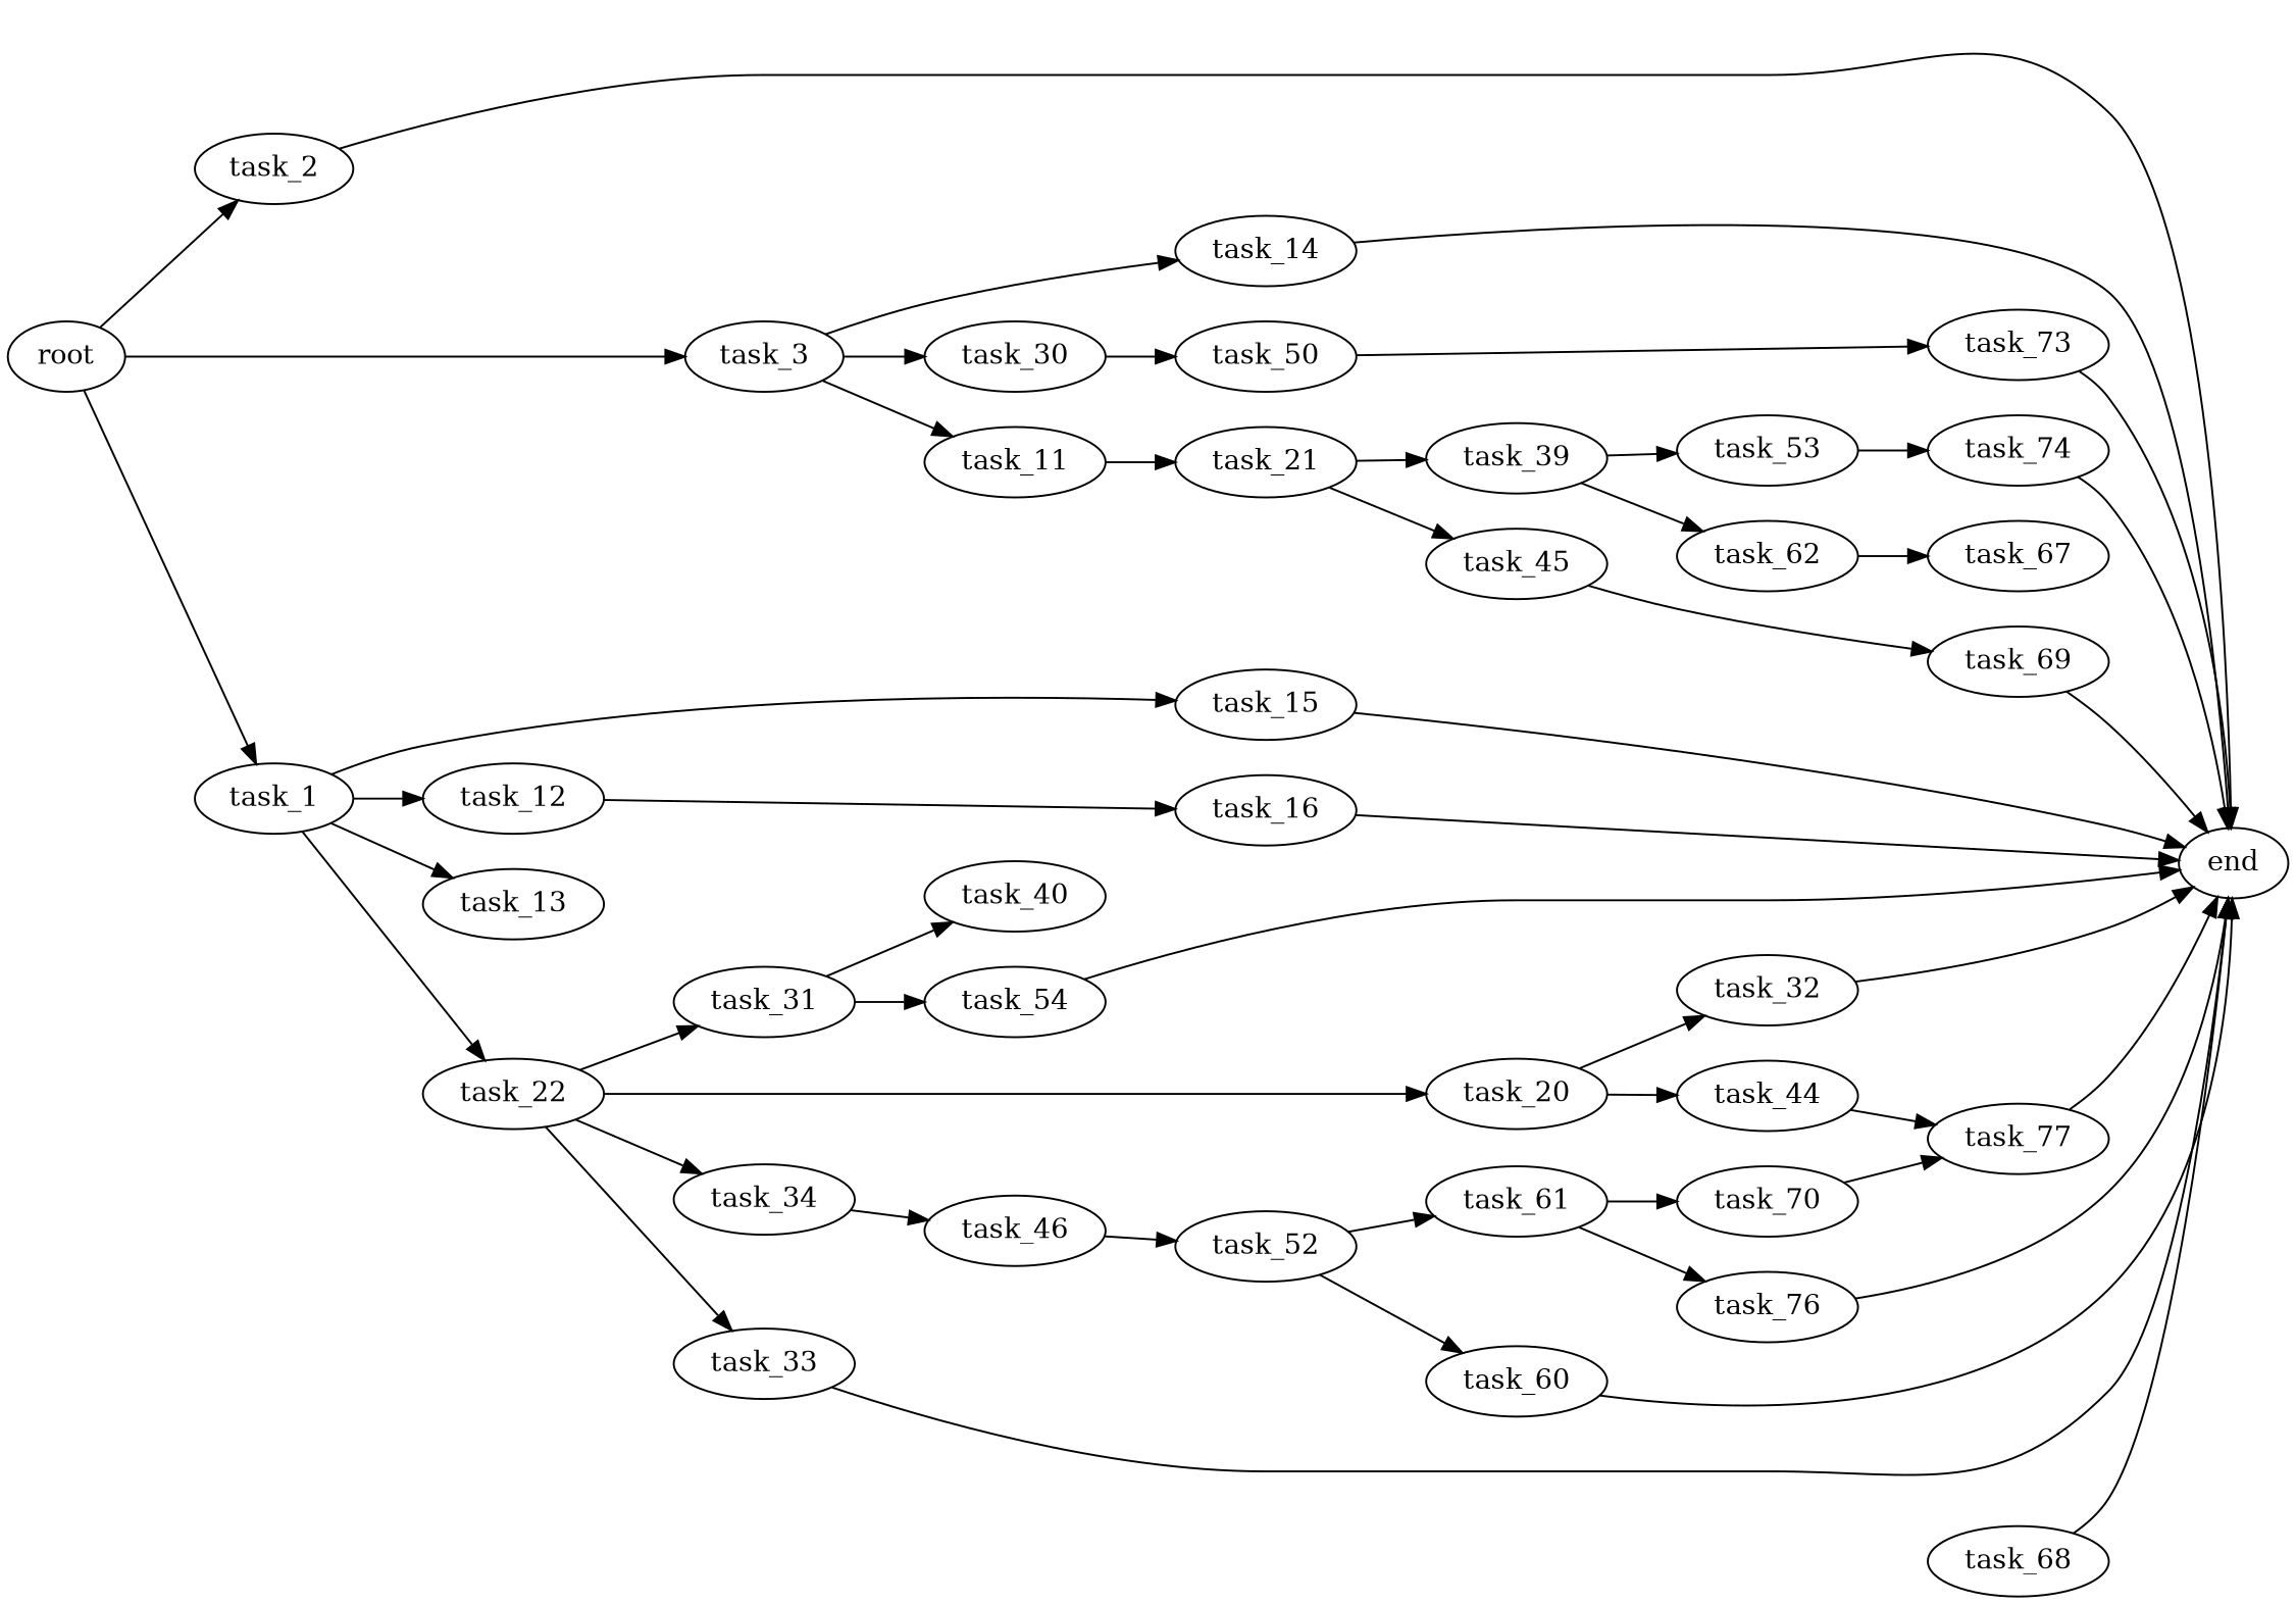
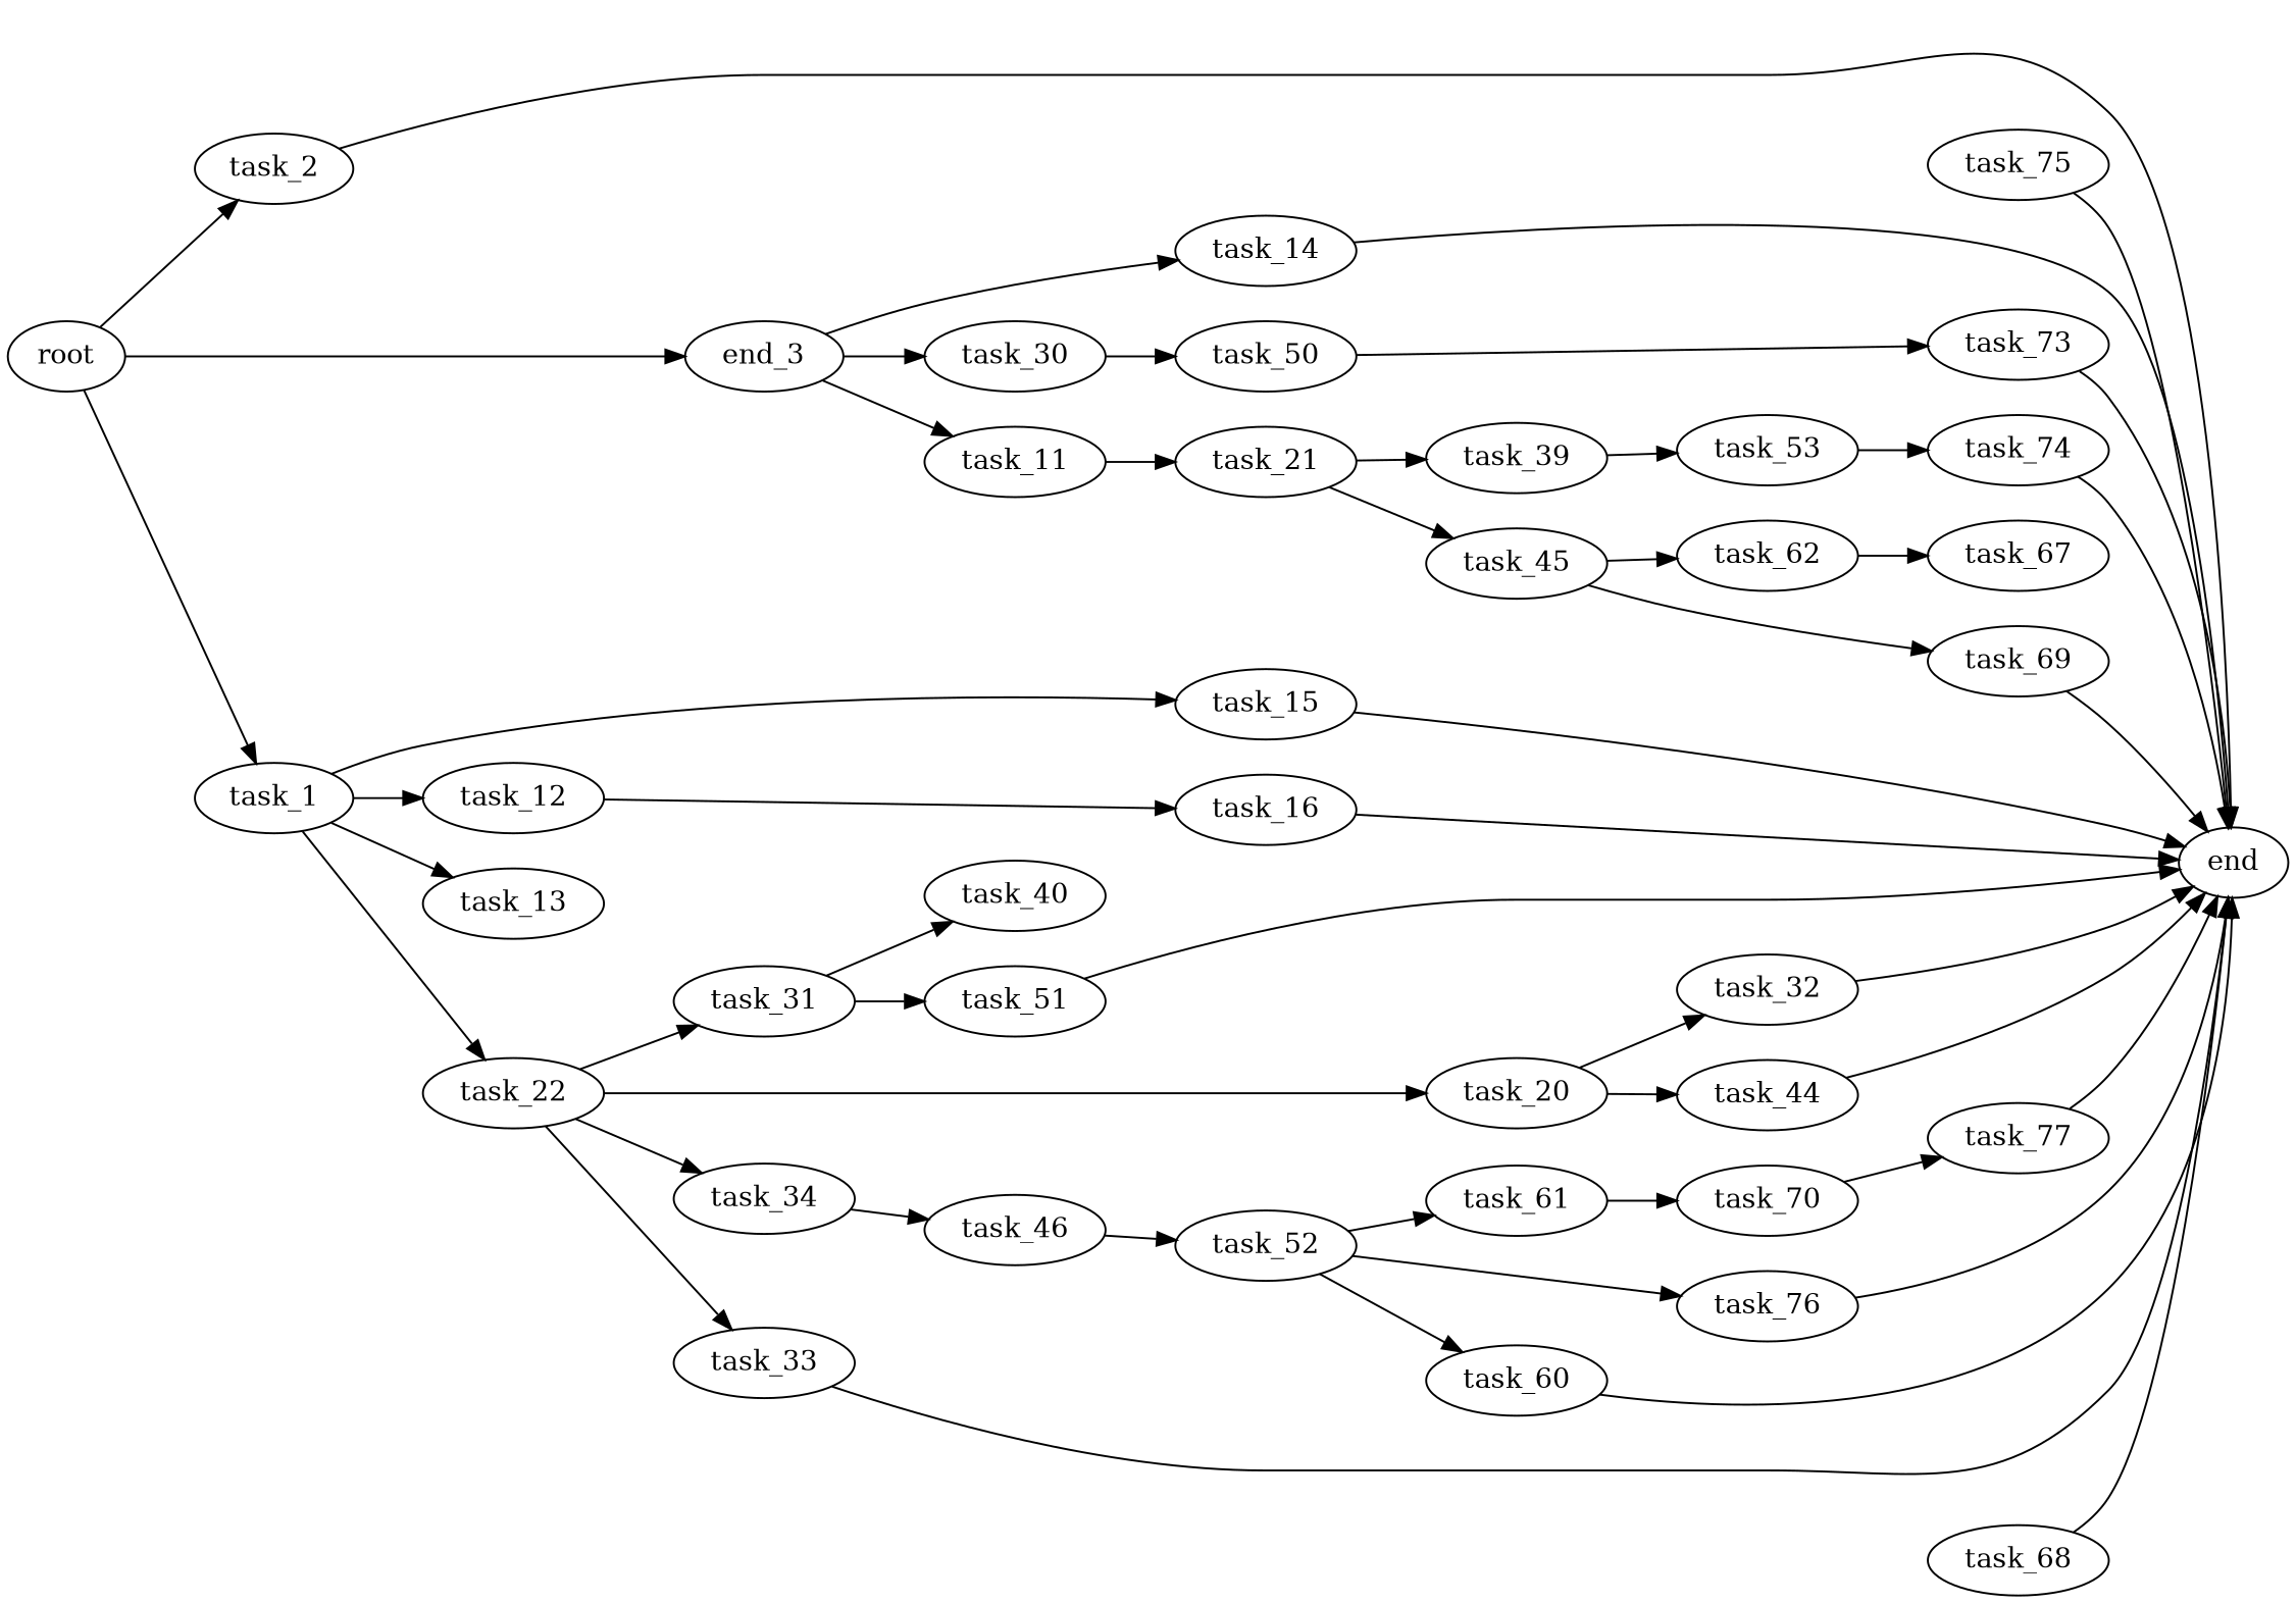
  digraph {
    rankdir=LR
    root
    task_1
    task_2
-   task_3
+   task_3 [label=end_3]
    task_12
    task_13
    task_15
    task_22
    end
    task_11
    task_14
    task_30
    n13 [label=task_16]
    task_20
    task_31
    task_33
    task_34
    task_21
    task_50
    task_32
    task_44
    task_40
-   task_51 [label=task_54]
+   task_51
    task_46
    task_39
    task_45
    task_73
    task_53
    task_62
    task_69
    task_74
    task_67
    task_52
    task_60
    task_61
    task_76
    task_68
    task_70
    task_77
+   task_75
    root -> task_1
    root -> task_2
    root -> task_3
    task_1 -> task_12
    task_1 -> task_13
    task_1 -> task_15
    task_1 -> task_22
    task_2 -> end
    task_3 -> task_11
    task_3 -> task_14
    task_3 -> task_30
    task_12 -> n13
    task_15 -> end
    task_22 -> task_20
    task_22 -> task_31
    task_22 -> task_33
    task_22 -> task_34
    task_11 -> task_21
    task_14 -> end
    task_30 -> task_50
    n13 -> end
    task_20 -> task_32
    task_20 -> task_44
    task_31 -> task_40
    task_31 -> task_51
    task_33 -> end
    task_34 -> task_46
    task_21 -> task_39
    task_21 -> task_45
    task_50 -> task_73
    task_32 -> end
-   task_44 -> task_77
+   task_44 -> end
    task_51 -> end
    task_46 -> task_52
    task_39 -> task_53
-   task_39 -> task_62
+   task_45 -> task_62
    task_45 -> task_69
    task_73 -> end
    task_53 -> task_74
    task_62 -> task_67
    task_69 -> end
    task_74 -> end
    task_52 -> task_60
    task_52 -> task_61
-   task_61 -> task_76
+   task_52 -> task_76
    task_60 -> end
    task_61 -> task_70
    task_76 -> end
    task_68 -> end
    task_70 -> task_77
    task_77 -> end
+   task_75 -> end
  }
